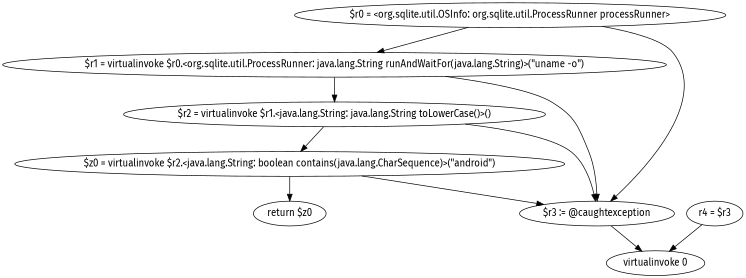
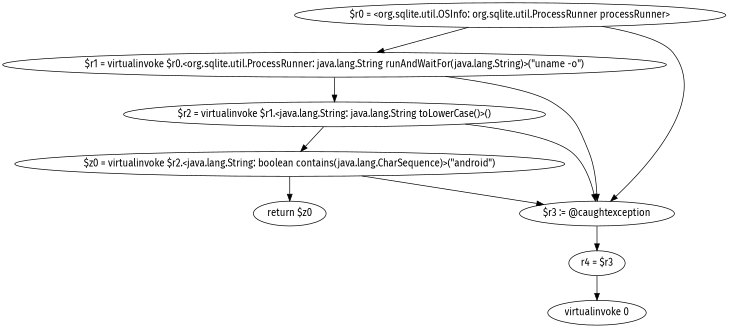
  digraph {
    fontname="Fira Sans"
    node [fontname="Fira Sans"]
    edge [fontname="Fira Sans"]
    "$r0 = <org.sqlite.util.OSInfo: org.sqlite.util.ProcessRunner processRunner>"
    "$r1 = virtualinvoke $r0.<org.sqlite.util.ProcessRunner: java.lang.String runAndWaitFor(java.lang.String)>(\"uname -o\")"
    "$r3 := @caughtexception"
    "$r2 = virtualinvoke $r1.<java.lang.String: java.lang.String toLowerCase()>()"
    "r4 = $r3"
    "$z0 = virtualinvoke $r2.<java.lang.String: boolean contains(java.lang.CharSequence)>(\"android\")"
    "return $z0"
    n8 [label="virtualinvoke 0"]
    "$r0 = <org.sqlite.util.OSInfo: org.sqlite.util.ProcessRunner processRunner>" -> "$r1 = virtualinvoke $r0.<org.sqlite.util.ProcessRunner: java.lang.String runAndWaitFor(java.lang.String)>(\"uname -o\")"
    "$r0 = <org.sqlite.util.OSInfo: org.sqlite.util.ProcessRunner processRunner>" -> "$r3 := @caughtexception"
    "$r1 = virtualinvoke $r0.<org.sqlite.util.ProcessRunner: java.lang.String runAndWaitFor(java.lang.String)>(\"uname -o\")" -> "$r3 := @caughtexception"
    "$r1 = virtualinvoke $r0.<org.sqlite.util.ProcessRunner: java.lang.String runAndWaitFor(java.lang.String)>(\"uname -o\")" -> "$r2 = virtualinvoke $r1.<java.lang.String: java.lang.String toLowerCase()>()"
-   "$r3 := @caughtexception" -> n8
+   "$r3 := @caughtexception" -> "r4 = $r3"
    "$r2 = virtualinvoke $r1.<java.lang.String: java.lang.String toLowerCase()>()" -> "$r3 := @caughtexception"
    "$r2 = virtualinvoke $r1.<java.lang.String: java.lang.String toLowerCase()>()" -> "$z0 = virtualinvoke $r2.<java.lang.String: boolean contains(java.lang.CharSequence)>(\"android\")"
    "r4 = $r3" -> n8
    "$z0 = virtualinvoke $r2.<java.lang.String: boolean contains(java.lang.CharSequence)>(\"android\")" -> "$r3 := @caughtexception"
    "$z0 = virtualinvoke $r2.<java.lang.String: boolean contains(java.lang.CharSequence)>(\"android\")" -> "return $z0"
  }
